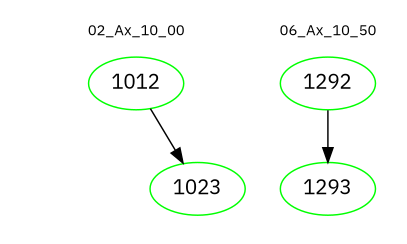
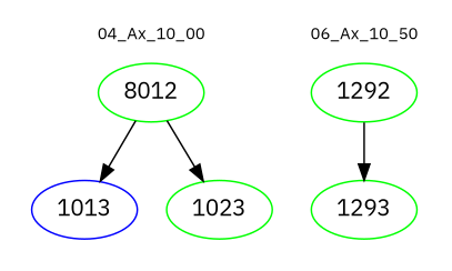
  digraph {
    fontname="IBM Plex Sans"
    node [color=green fontname="IBM Plex Sans"]
    edge [color=black fontname="IBM Plex Sans"]
-   n1 [label=1012]
+   n1 [label=8012]
+   n2 [color=blue label=1013]
    n3 [label=1023]
    n4 [label=1292]
    n5 [label=1293]
    subgraph cluster_1 {
      color=white
      fontsize=10
-     label="02_Ax_10_00"
+     label="04_Ax_10_00"
      n1
+     n2
      n3
    }
    subgraph cluster_2 {
      color=white
      fontsize=10
      label="06_Ax_10_50"
      n4
      n5
    }
+   n1 -> n2
    n1 -> n3
    n4 -> n5
  }
